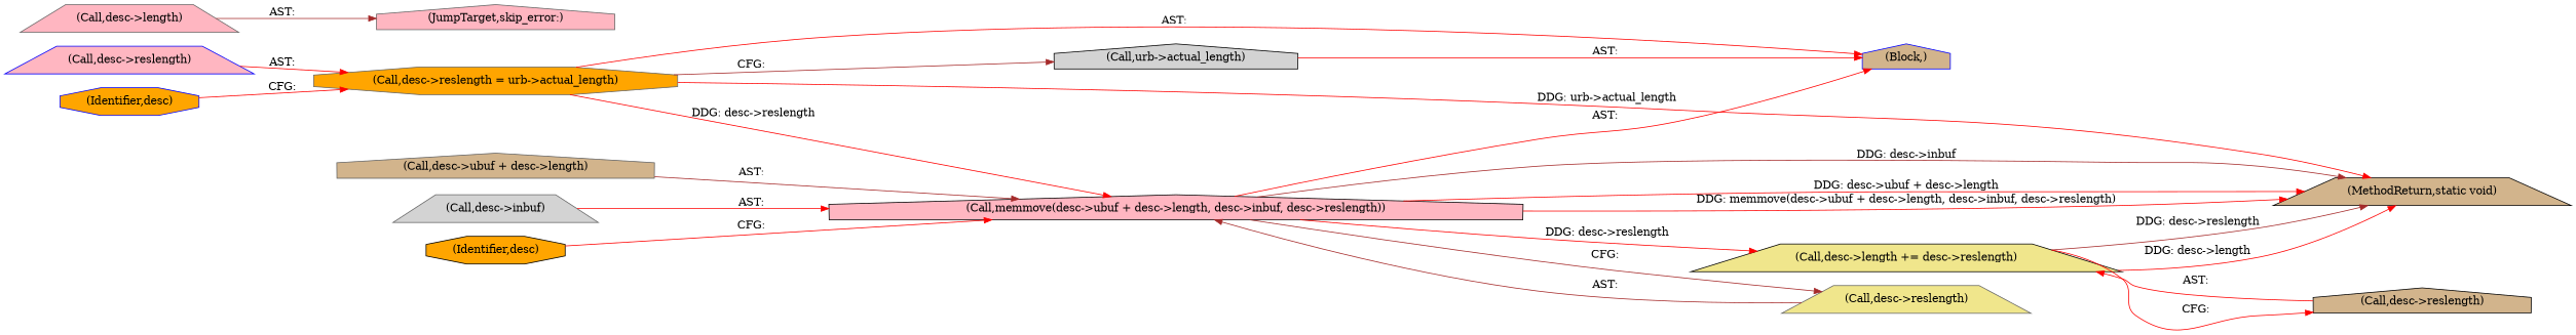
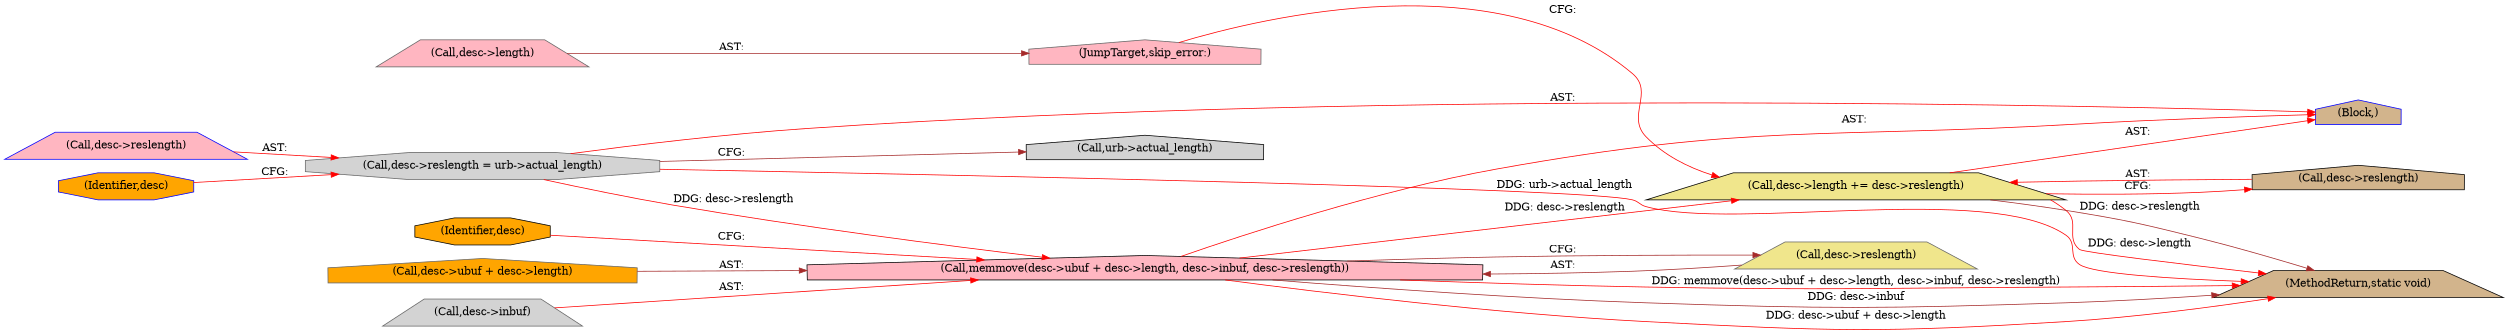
  digraph {
    rankdir=LR
    node [color=gray40 fillcolor=lightpink shape=house style=filled]
    edge [color=red]
-   n1 [fillcolor=orange label="(Call,desc->reslength = urb->actual_length)" shape=octagon]
+   n1 [fillcolor=lightgrey label="(Call,desc->reslength = urb->actual_length)" shape=octagon]
    n2 [color=black label="(Call,memmove(desc->ubuf + desc->length, desc->inbuf, desc->reslength))"]
    n3 [color=black fillcolor=lightgrey label="(Call,urb->actual_length)"]
    n4 [color=blue fillcolor=tan label="(Block,)"]
    n5 [color=black fillcolor=tan label="(MethodReturn,static void)" shape=trapezium]
    n6 [color=black fillcolor=khaki label="(Call,desc->length += desc->reslength)" shape=trapezium]
    n7 [fillcolor=khaki label="(Call,desc->reslength)" shape=trapezium]
    n8 [color=black fillcolor=tan label="(Call,desc->reslength)"]
    n9 [label="(Call,desc->length)" shape=trapezium]
    n10 [label="(JumpTarget,skip_error:)"]
-   n11 [fillcolor=tan label="(Call,desc->ubuf + desc->length)"]
+   n11 [fillcolor=orange label="(Call,desc->ubuf + desc->length)"]
    n12 [fillcolor=lightgrey label="(Call,desc->inbuf)" shape=trapezium]
    n13 [color=blue label="(Call,desc->reslength)" shape=trapezium]
    n14 [color=black fillcolor=orange label="(Identifier,desc)" shape=octagon]
    n15 [color=blue fillcolor=orange label="(Identifier,desc)" shape=octagon]
    n1 -> n2 [label="DDG: desc->reslength"]
    n1 -> n3 [color=brown label="CFG: "]
    n1 -> n4 [label="AST: "]
    n1 -> n5 [label="DDG: urb->actual_length"]
    n2 -> n4 [label="AST: "]
    n2 -> n5 [label="DDG: memmove(desc->ubuf + desc->length, desc->inbuf, desc->reslength)"]
    n2 -> n5 [color=brown label="DDG: desc->inbuf"]
    n2 -> n5 [label="DDG: desc->ubuf + desc->length"]
    n2 -> n6 [label="DDG: desc->reslength"]
    n2 -> n7 [color=brown label="CFG: "]
-   n3 -> n4 [label="AST: "]
+   n6 -> n4 [label="AST: "]
    n6 -> n5 [label="DDG: desc->length"]
    n6 -> n5 [color=brown label="DDG: desc->reslength"]
    n6 -> n8 [label="CFG: "]
    n7 -> n2 [color=brown label="AST: "]
    n8 -> n6 [label="AST: "]
    n9 -> n10 [color=brown label="AST: "]
+   n10 -> n6 [label="CFG: "]
    n11 -> n2 [color=brown label="AST: "]
    n12 -> n2 [label="AST: "]
    n13 -> n1 [label="AST: "]
    n14 -> n2 [label="CFG: "]
    n15 -> n1 [label="CFG: "]
  }
